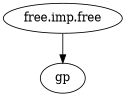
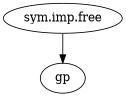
  digraph {
-   n1 [label="free.imp.free"]
+   n1 [label="sym.imp.free"]
    n2 [label=gp]
    n1 -> n2
  }
